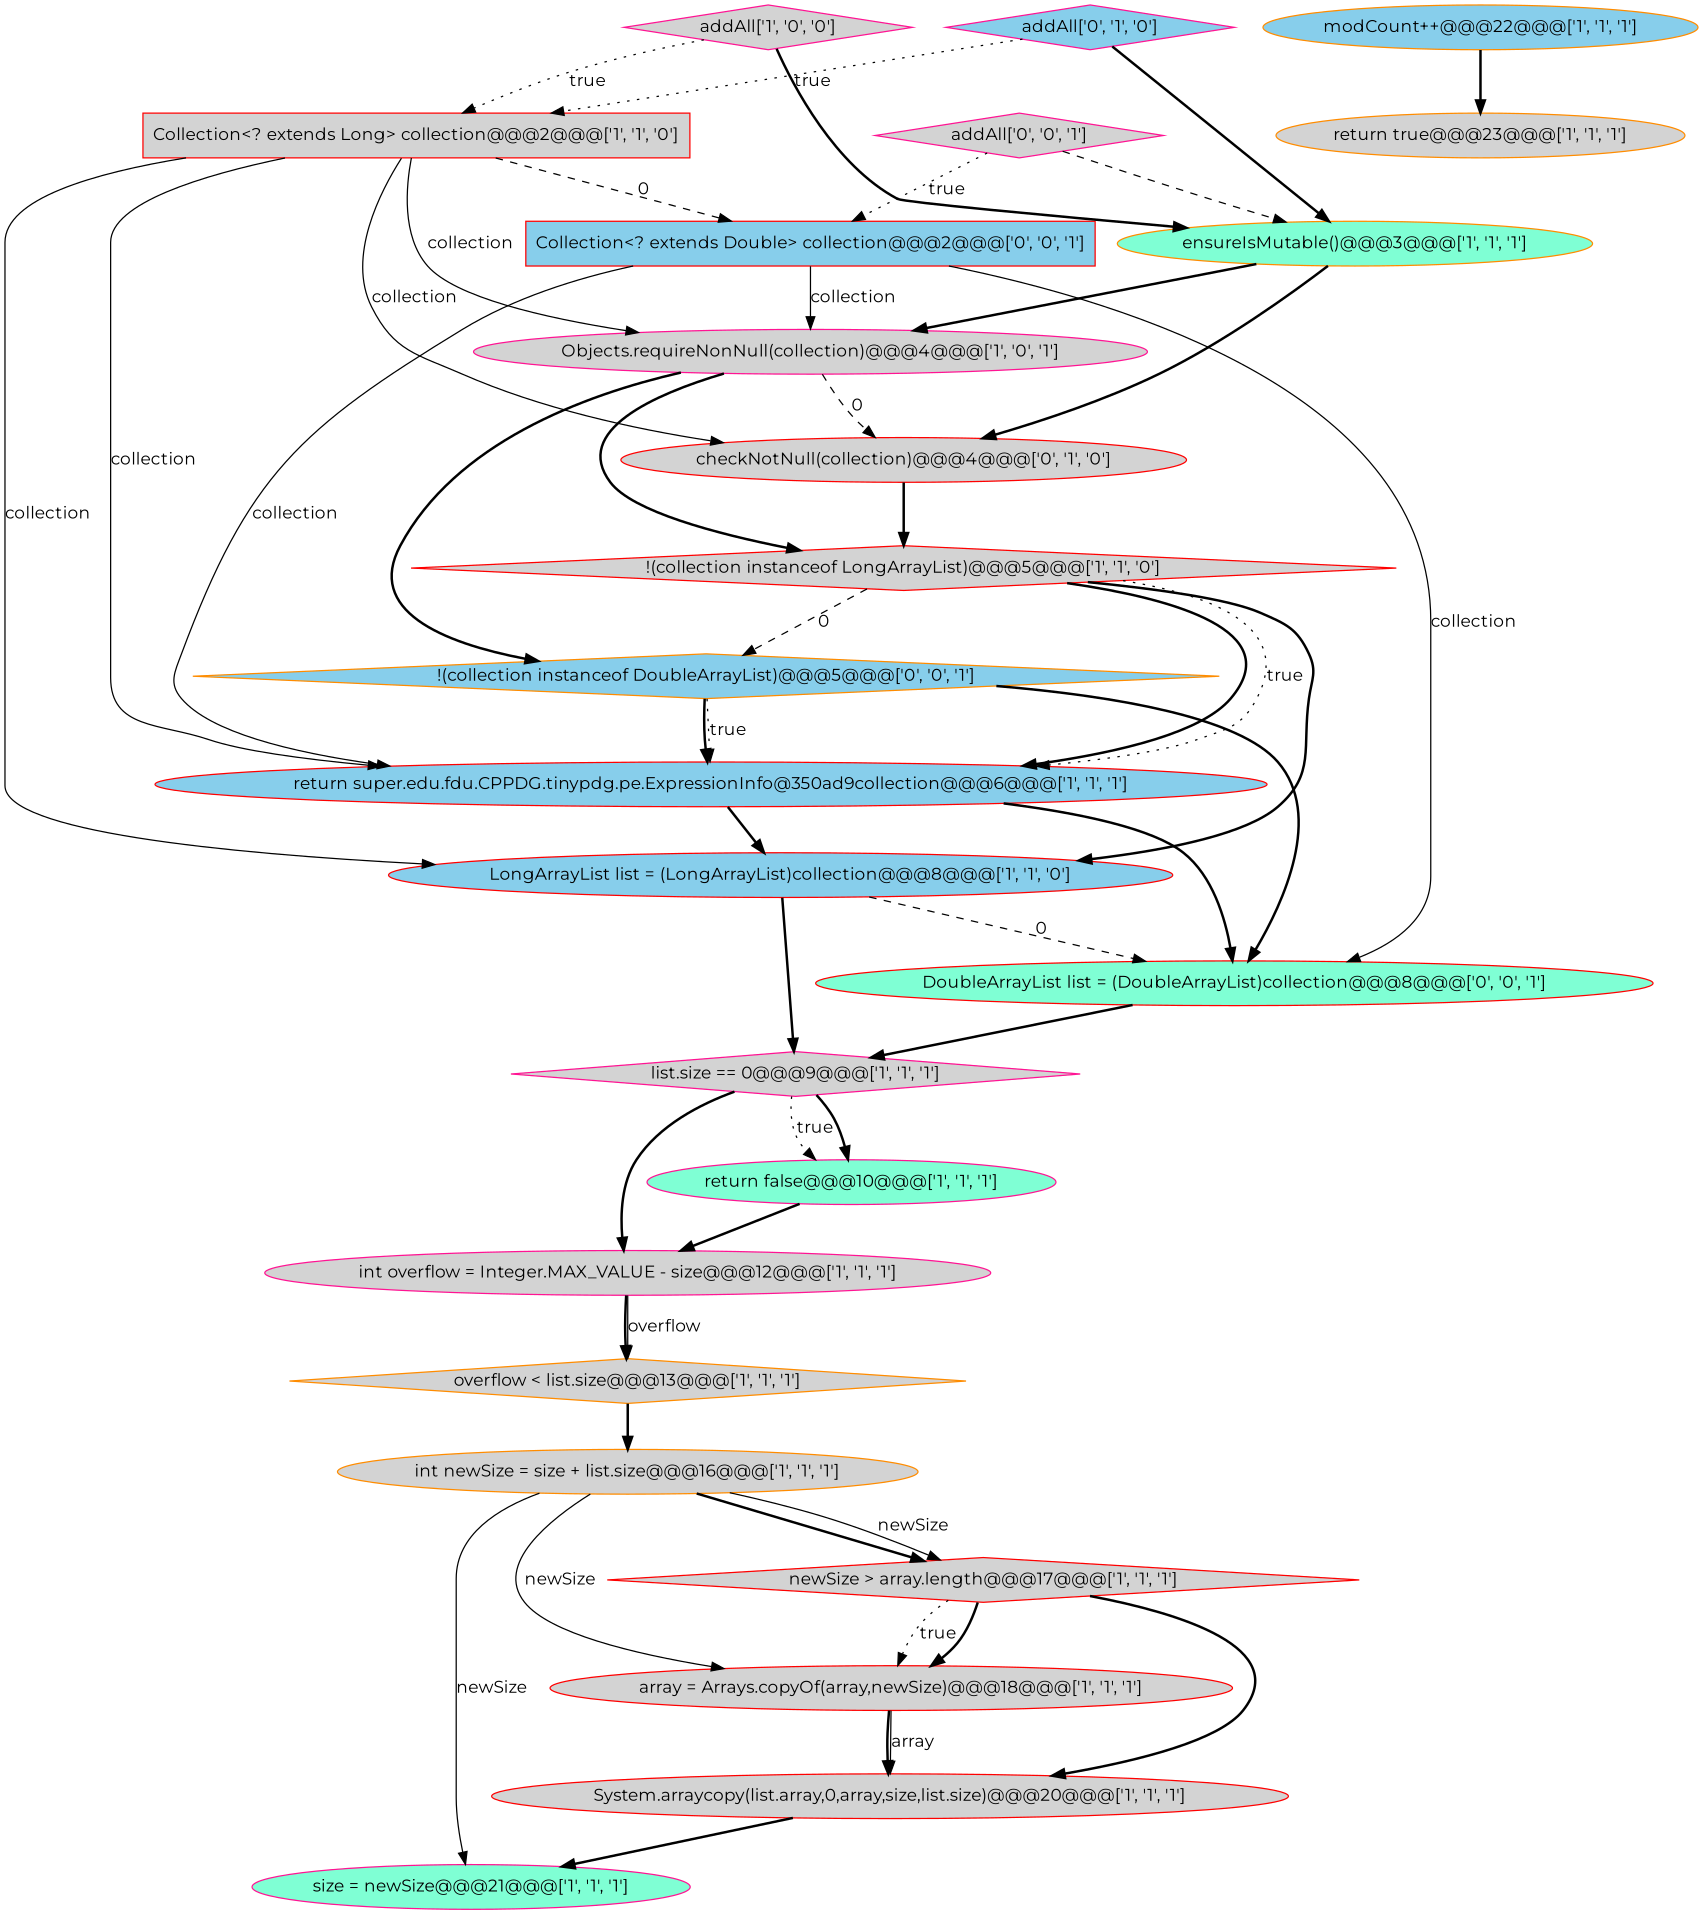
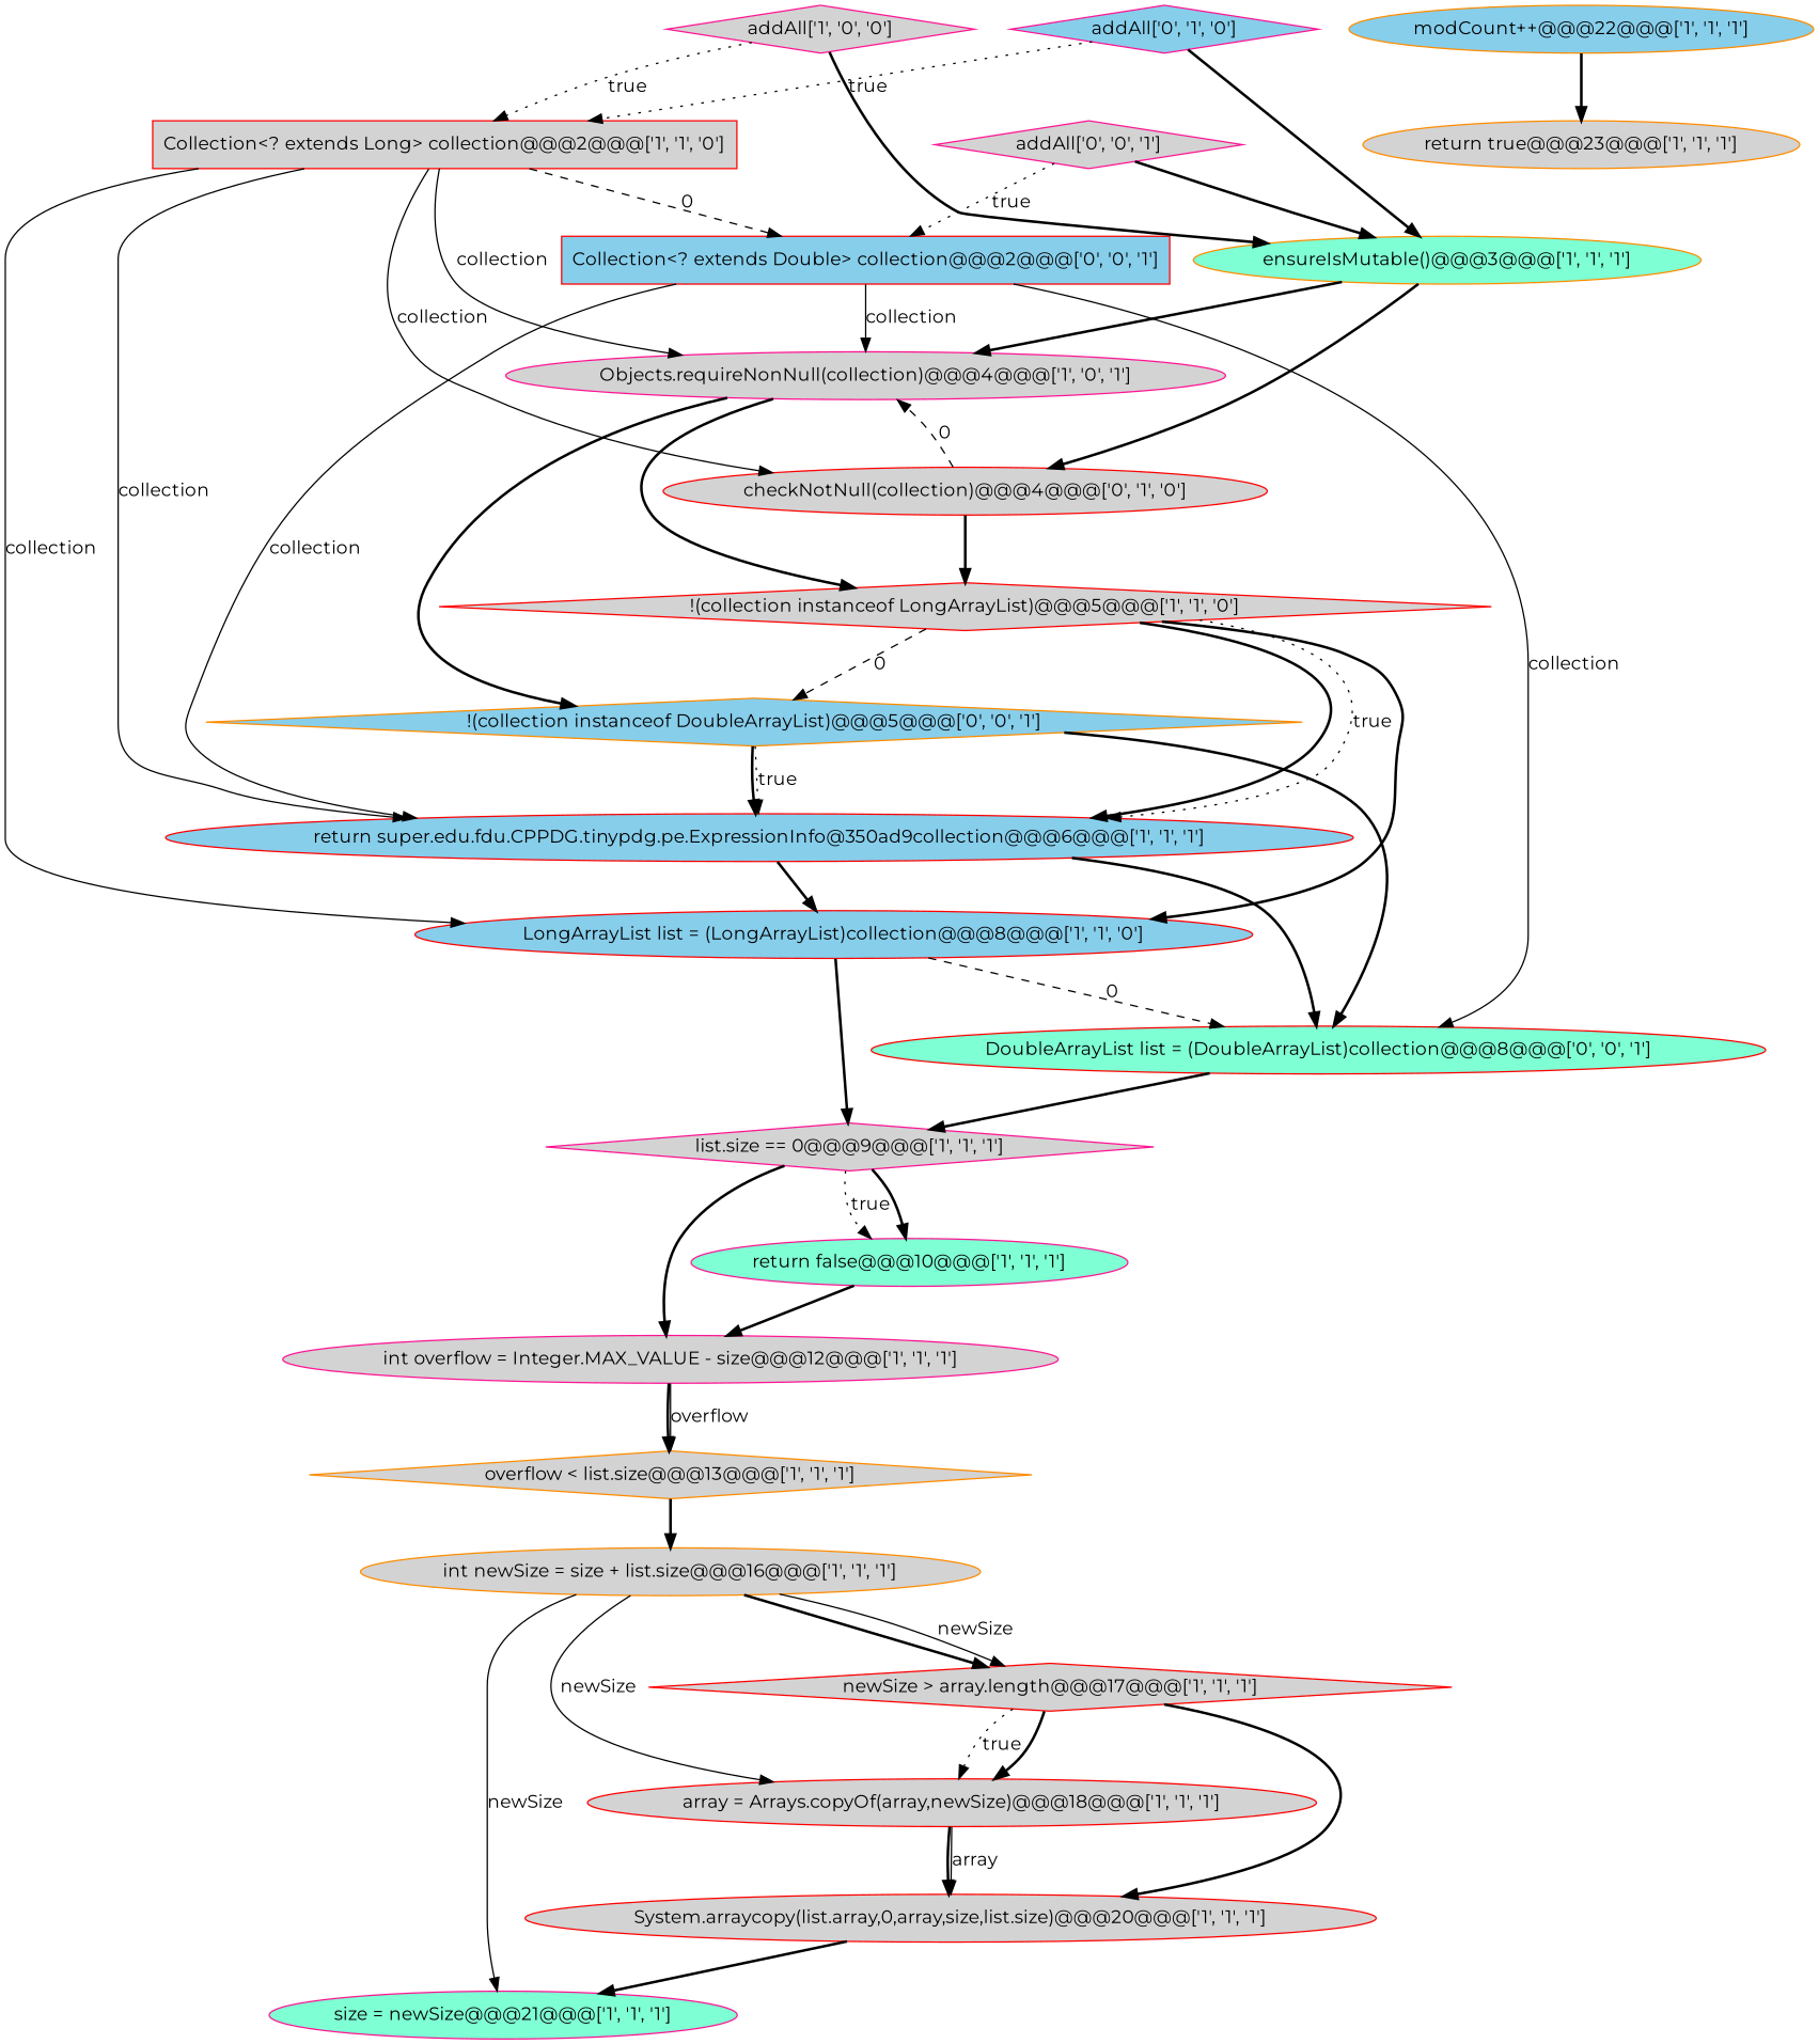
  digraph {
    fontname=Montserrat
    node [color=red fillcolor=lightgrey fontname=Montserrat shape=ellipse style=filled]
    edge [fontname=Montserrat style=bold]
    n1 [color=deeppink fillcolor=skyblue label="addAll['0', '1', '0']" shape=diamond]
    n2 [label="Collection<? extends Long> collection@@@2@@@['1', '1', '0']" shape=box]
    n3 [color=darkorange fillcolor=aquamarine label="ensureIsMutable()@@@3@@@['1', '1', '1']"]
    n4 [fillcolor=skyblue label="return super.edu.fdu.CPPDG.tinypdg.pe.ExpressionInfo@350ad9collection@@@6@@@['1', '1', '1']"]
    n5 [fillcolor=skyblue label="Collection<? extends Double> collection@@@2@@@['0', '0', '1']" shape=box]
    n6 [fillcolor=skyblue label="LongArrayList list = (LongArrayList)collection@@@8@@@['1', '1', '0']"]
    n7 [label="checkNotNull(collection)@@@4@@@['0', '1', '0']"]
    n8 [color=deeppink label="Objects.requireNonNull(collection)@@@4@@@['1', '0', '1']"]
    n9 [color=darkorange fillcolor=skyblue label="!(collection instanceof DoubleArrayList)@@@5@@@['0', '0', '1']" shape=diamond]
    n10 [fillcolor=aquamarine label="DoubleArrayList list = (DoubleArrayList)collection@@@8@@@['0', '0', '1']"]
    n11 [color=deeppink label="list.size == 0@@@9@@@['1', '1', '1']" shape=diamond]
    n12 [color=deeppink label="addAll['0', '0', '1']" shape=diamond]
    n13 [color=deeppink label="int overflow = Integer.MAX_VALUE - size@@@12@@@['1', '1', '1']"]
    n14 [color=deeppink fillcolor=aquamarine label="return false@@@10@@@['1', '1', '1']"]
    n15 [label="!(collection instanceof LongArrayList)@@@5@@@['1', '1', '0']" shape=diamond]
    n16 [color=deeppink label="addAll['1', '0', '0']" shape=diamond]
    n17 [color=darkorange label="int newSize = size + list.size@@@16@@@['1', '1', '1']"]
    n18 [color=deeppink fillcolor=aquamarine label="size = newSize@@@21@@@['1', '1', '1']"]
    n19 [label="array = Arrays.copyOf(array,newSize)@@@18@@@['1', '1', '1']"]
    n20 [label="newSize > array.length@@@17@@@['1', '1', '1']" shape=diamond]
    n21 [label="System.arraycopy(list.array,0,array,size,list.size)@@@20@@@['1', '1', '1']"]
    n22 [color=darkorange fillcolor=skyblue label="modCount++@@@22@@@['1', '1', '1']"]
    n23 [color=darkorange label="return true@@@23@@@['1', '1', '1']"]
    n24 [color=darkorange label="overflow < list.size@@@13@@@['1', '1', '1']" shape=diamond]
    n1 -> n2 [label=true style=dotted]
    n1 -> n3
    n2 -> n4 [label=collection style=solid]
    n2 -> n5 [label=0 style=dashed]
    n2 -> n6 [label=collection style=solid]
    n2 -> n7 [label=collection style=solid]
    n2 -> n8 [label=collection style=solid]
    n3 -> n7
    n3 -> n8
    n4 -> n6
    n4 -> n10
    n5 -> n4 [label=collection style=solid]
    n5 -> n8 [label=collection style=solid]
    n5 -> n10 [label=collection style=solid]
    n6 -> n10 [label=0 style=dashed]
    n6 -> n11
    n7 -> n15
-   n8 -> n7 [label=0 style=dashed]
+   n7 -> n8 [label=0 style=dashed]
    n8 -> n9
    n8 -> n15
    n9 -> n4 [label=true style=dotted]
    n9 -> n4
    n9 -> n10
    n10 -> n11
    n11 -> n13
    n11 -> n14 [label=true style=dotted]
    n11 -> n14
-   n12 -> n3 [style=dashed]
+   n12 -> n3
    n12 -> n5 [label=true style=dotted]
    n13 -> n24
    n13 -> n24 [label=overflow style=solid]
    n14 -> n13
    n15 -> n4
    n15 -> n4 [label=true style=dotted]
    n15 -> n6
    n15 -> n9 [label=0 style=dashed]
    n16 -> n2 [label=true style=dotted]
    n16 -> n3
    n17 -> n18 [label=newSize style=solid]
    n17 -> n19 [label=newSize style=solid]
    n17 -> n20
    n17 -> n20 [label=newSize style=solid]
    n19 -> n21
    n19 -> n21 [label=array style=solid]
    n20 -> n19 [label=true style=dotted]
    n20 -> n19
    n20 -> n21
    n21 -> n18
    n22 -> n23
    n24 -> n17
  }
